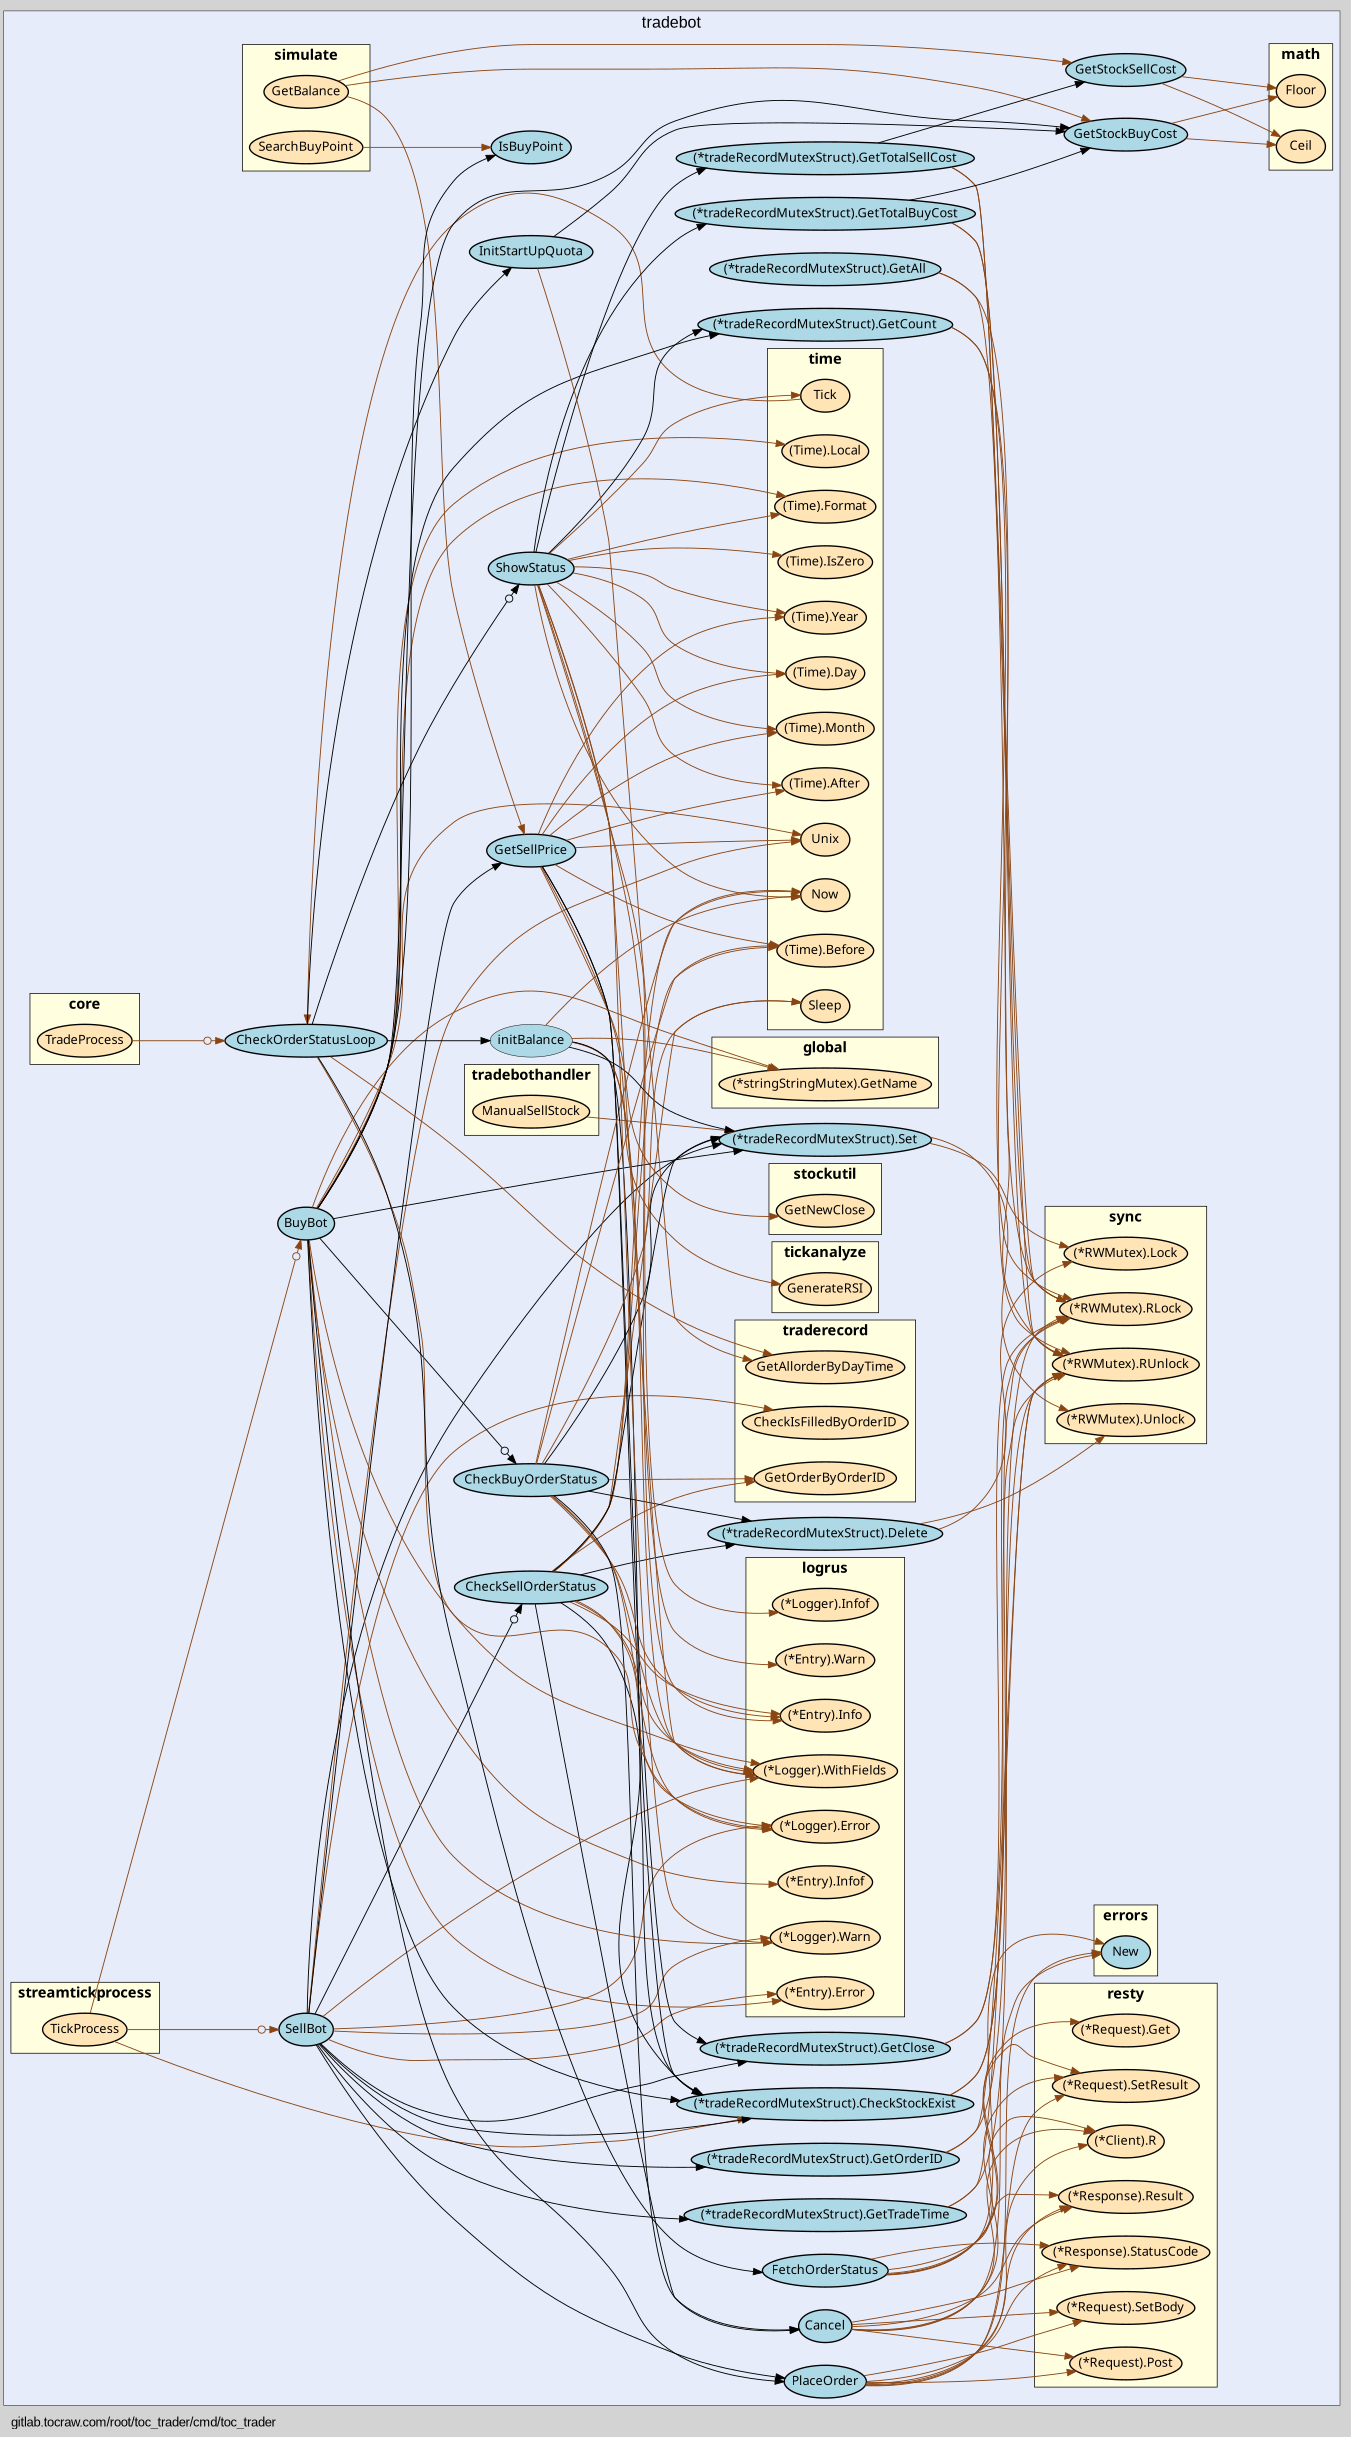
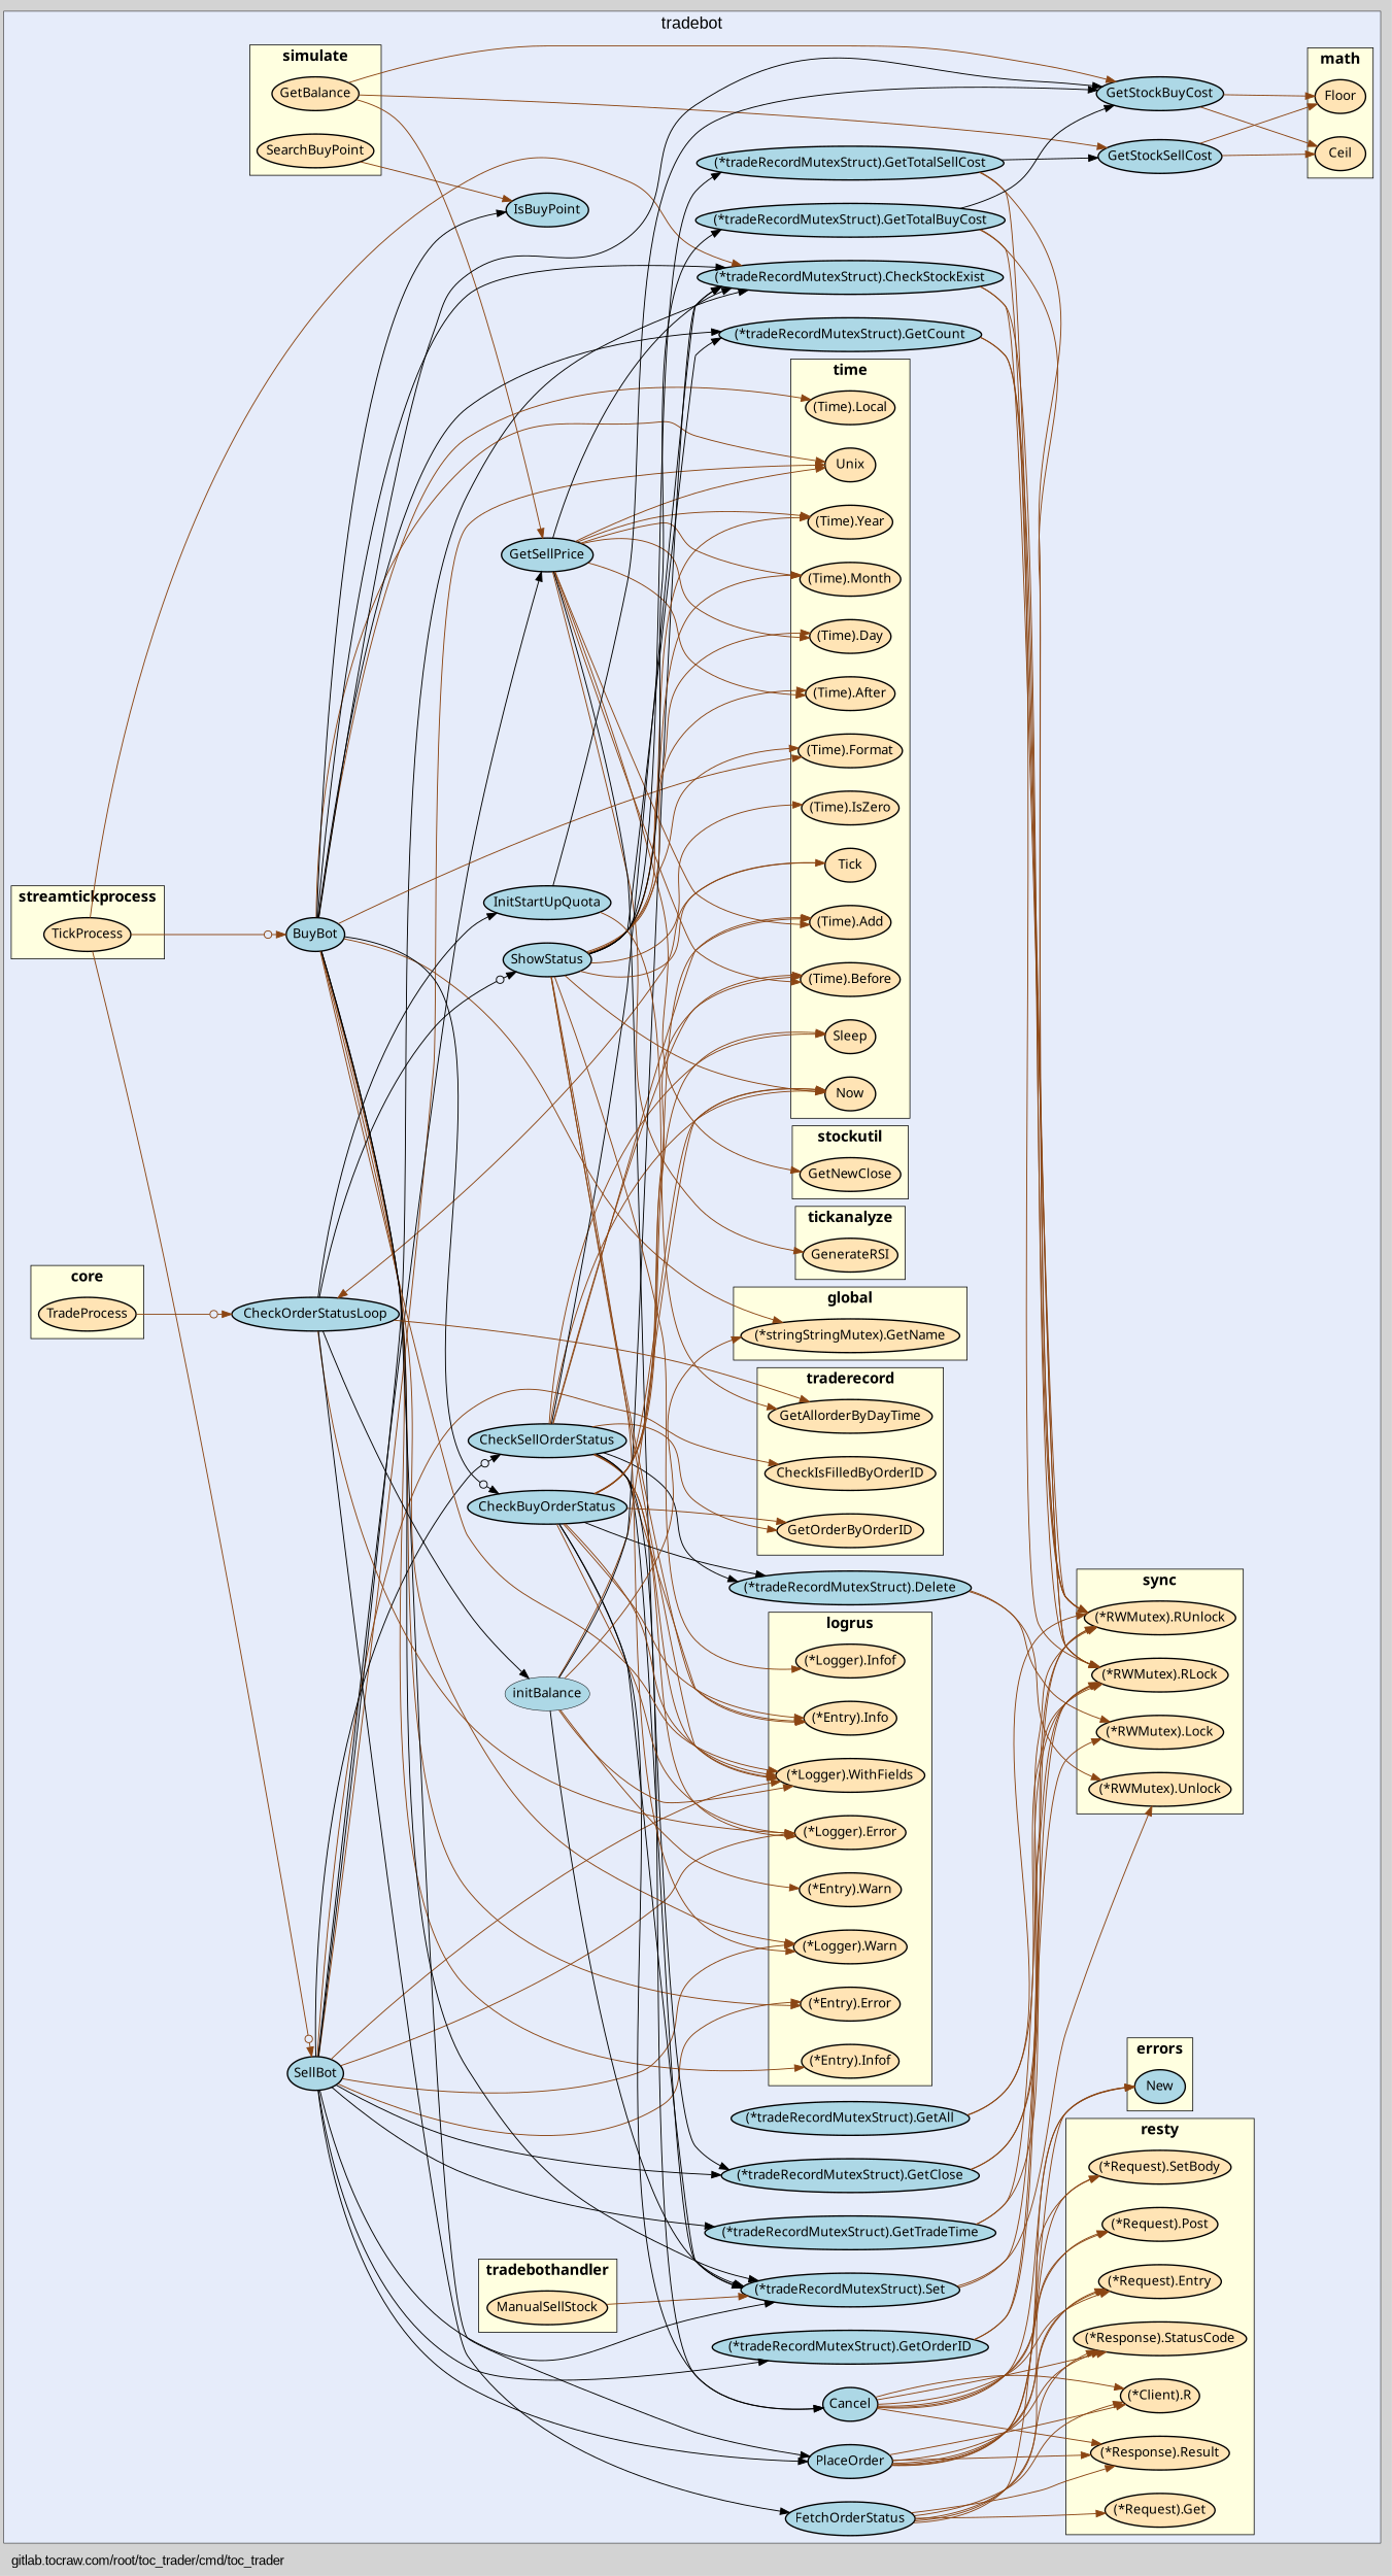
  digraph {
    bgcolor=lightgray
    fontname=Arial
    fontsize=14
    label="gitlab.tocraw.com/root/toc_trader/cmd/toc_trader"
    labeljust=l
    nodesep=0.35
    penwidth=0.5
    rankdir=LR
    style=solid
    node [fillcolor=moccasin fontname=Verdana margin="0.05,0.0" penwidth=1.5 shape=ellipse style=filled]
    edge [color=saddlebrown minlen=2]
    n1 [fillcolor=lightblue label=New]
    n2 [label="(*Client).R"]
    n3 [label="(*Request).SetBody"]
-   n4 [label="(*Request).SetResult"]
+   n4 [label="(*Request).Entry"]
    n5 [label="(*Request).Post"]
    n6 [label="(*Response).StatusCode"]
    n7 [label="(*Response).Result"]
    n8 [label="(*Request).Get"]
    n9 [label="(*Logger).Error"]
    n10 [label="(*Logger).WithFields"]
    n11 [label="(*Entry).Error"]
    n12 [label="(*Logger).Warn"]
    n13 [label="(*Entry).Info"]
    n14 [label="(*Entry).Infof"]
    n15 [label="(*Entry).Warn"]
    n16 [label="(*Logger).Infof"]
    n17 [label=TradeProcess]
    n18 [label="(*stringStringMutex).GetName"]
    n19 [label=ManualSellStock]
    n20 [label=CheckIsFilledByOrderID]
    n21 [label=GetOrderByOrderID]
    n22 [label=GetAllorderByDayTime]
    n23 [label=SearchBuyPoint]
    n24 [label=GetBalance]
    n25 [label=TickProcess]
    n26 [label=GenerateRSI]
    n27 [label=GetNewClose]
    n28 [label=Ceil]
    n29 [label=Floor]
    n30 [label="(*RWMutex).RLock"]
    n31 [label="(*RWMutex).RUnlock"]
    n32 [label="(*RWMutex).Lock"]
    n33 [label="(*RWMutex).Unlock"]
    n34 [label=Unix]
    n35 [label="(Time).Year"]
    n36 [label="(Time).Month"]
    n37 [label="(Time).Day"]
    n38 [label="(Time).Before"]
+   n39 [label="(Time).Add"]
    n40 [label="(Time).After"]
    n41 [label=Sleep]
    n42 [label=Now]
    n43 [label="(Time).Local"]
    n44 [label="(Time).Format"]
    n45 [label=Tick]
    n46 [label="(Time).IsZero"]
    n47 [fillcolor=lightblue label="(*tradeRecordMutexStruct).GetOrderID"]
    n48 [fillcolor=lightblue label=SellBot]
    n49 [fillcolor=lightblue label="(*tradeRecordMutexStruct).GetClose"]
    n50 [fillcolor=lightblue label="(*tradeRecordMutexStruct).GetTradeTime"]
    n51 [fillcolor=lightblue label=GetSellPrice]
    n52 [fillcolor=lightblue label="(*tradeRecordMutexStruct).CheckStockExist"]
    n53 [fillcolor=lightblue label=PlaceOrder]
    n54 [fillcolor=lightblue label="(*tradeRecordMutexStruct).Set"]
    n55 [fillcolor=lightblue label=CheckSellOrderStatus]
    n56 [fillcolor=lightblue label="(*tradeRecordMutexStruct).Delete"]
    n57 [fillcolor=lightblue label=Cancel]
    n58 [fillcolor=lightblue label=BuyBot]
    n59 [fillcolor=lightblue label=IsBuyPoint]
    n60 [fillcolor=lightblue label=GetStockBuyCost]
    n61 [fillcolor=lightblue label="(*tradeRecordMutexStruct).GetCount"]
    n62 [fillcolor=lightblue label=CheckBuyOrderStatus]
    n63 [fillcolor=lightblue label="(*tradeRecordMutexStruct).GetTotalSellCost"]
    n64 [fillcolor=lightblue label=GetStockSellCost]
    n65 [fillcolor=lightblue label=FetchOrderStatus]
    n66 [fillcolor=lightblue label=initBalance penwidth=0.5]
    n67 [fillcolor=lightblue label="(*tradeRecordMutexStruct).GetTotalBuyCost"]
    n68 [fillcolor=lightblue label=ShowStatus]
    n69 [fillcolor=lightblue label=CheckOrderStatusLoop]
    n70 [fillcolor=lightblue label=InitStartUpQuota]
    n71 [fillcolor=lightblue label="(*tradeRecordMutexStruct).GetAll"]
    subgraph cluster_1 {
      bgcolor="#e6ecfa"
      fontsize=18
      label=tradebot
      labeljust=c
      labelloc=t
      n47
      n48
      n49
      n50
      n51
      n52
      n53
      n54
      n55
      n56
      n57
      n58
      n59
      n60
      n61
      n62
      n63
      n64
      n65
      n66
      n67
      n68
      n69
      n70
      n71
      subgraph cluster_2 {
        bgcolor="#e6ecfa"
        fillcolor=lightyellow
        fontname="Tahoma bold"
        fontsize=16
        label=errors
        labeljust=c
        labelloc=t
        penwidth=0.8
        rank=sink
        style=filled
        n1
      }
      subgraph cluster_3 {
        bgcolor="#e6ecfa"
        fillcolor=lightyellow
        fontname="Tahoma bold"
        fontsize=16
        label=resty
        labeljust=c
        labelloc=t
        penwidth=0.8
        rank=sink
        style=filled
        n2
        n3
        n4
        n5
        n6
        n7
        n8
      }
      subgraph cluster_4 {
        bgcolor="#e6ecfa"
        fillcolor=lightyellow
        fontname="Tahoma bold"
        fontsize=16
        label=logrus
        labeljust=c
        labelloc=t
        penwidth=0.8
        rank=sink
        style=filled
        n9
        n10
        n11
        n12
        n13
        n14
        n15
        n16
      }
      subgraph cluster_5 {
        bgcolor="#e6ecfa"
        fillcolor=lightyellow
        fontname="Tahoma bold"
        fontsize=16
        label=core
        labeljust=c
        labelloc=t
        penwidth=0.8
        rank=sink
        style=filled
        n17
      }
      subgraph cluster_6 {
        bgcolor="#e6ecfa"
        fillcolor=lightyellow
        fontname="Tahoma bold"
        fontsize=16
        label=global
        labeljust=c
        labelloc=t
        penwidth=0.8
        rank=sink
        style=filled
        n18
      }
      subgraph cluster_7 {
        bgcolor="#e6ecfa"
        fillcolor=lightyellow
        fontname="Tahoma bold"
        fontsize=16
        label=tradebothandler
        labeljust=c
        labelloc=t
        penwidth=0.8
        rank=sink
        style=filled
        n19
      }
      subgraph cluster_8 {
        bgcolor="#e6ecfa"
        fillcolor=lightyellow
        fontname="Tahoma bold"
        fontsize=16
        label=traderecord
        labeljust=c
        labelloc=t
        penwidth=0.8
        rank=sink
        style=filled
        n20
        n21
        n22
      }
      subgraph cluster_9 {
        bgcolor="#e6ecfa"
        fillcolor=lightyellow
        fontname="Tahoma bold"
        fontsize=16
        label=simulate
        labeljust=c
        labelloc=t
        penwidth=0.8
        rank=sink
        style=filled
        n23
        n24
      }
      subgraph cluster_10 {
        bgcolor="#e6ecfa"
        fillcolor=lightyellow
        fontname="Tahoma bold"
        fontsize=16
        label=streamtickprocess
        labeljust=c
        labelloc=t
        penwidth=0.8
        rank=sink
        style=filled
        n25
      }
      subgraph cluster_11 {
        bgcolor="#e6ecfa"
        fillcolor=lightyellow
        fontname="Tahoma bold"
        fontsize=16
        label=tickanalyze
        labeljust=c
        labelloc=t
        penwidth=0.8
        rank=sink
        style=filled
        n26
      }
      subgraph cluster_12 {
        bgcolor="#e6ecfa"
        fillcolor=lightyellow
        fontname="Tahoma bold"
        fontsize=16
        label=stockutil
        labeljust=c
        labelloc=t
        penwidth=0.8
        rank=sink
        style=filled
        n27
      }
      subgraph cluster_13 {
        bgcolor="#e6ecfa"
        fillcolor=lightyellow
        fontname="Tahoma bold"
        fontsize=16
        label=math
        labeljust=c
        labelloc=t
        penwidth=0.8
        rank=sink
        style=filled
        n28
        n29
      }
      subgraph cluster_14 {
        bgcolor="#e6ecfa"
        fillcolor=lightyellow
        fontname="Tahoma bold"
        fontsize=16
        label=sync
        labeljust=c
        labelloc=t
        penwidth=0.8
        rank=sink
        style=filled
        n30
        n31
        n32
        n33
      }
      subgraph cluster_15 {
        bgcolor="#e6ecfa"
        fillcolor=lightyellow
        fontname="Tahoma bold"
        fontsize=16
        label=time
        labeljust=c
        labelloc=t
        penwidth=0.8
        rank=sink
        style=filled
        n34
        n35
        n36
        n37
        n38
+       n39
        n40
        n41
        n42
        n43
        n44
        n45
        n46
      }
    }
    n17 -> n69 [arrowhead=normalnoneodot]
    n19 -> n54
    n23 -> n59
    n24 -> n51
    n24 -> n60
    n24 -> n64
    n25 -> n48 [arrowhead=normalnoneodot]
    n25 -> n52
    n25 -> n58 [arrowhead=normalnoneodot]
    n45 -> n69
    n47 -> n30
    n47 -> n31
    n48 -> n9
    n48 -> n10
    n48 -> n11
    n48 -> n12
    n48 -> n20
    n48 -> n34
    n48 -> n47 [color=""]
    n48 -> n49 [color=""]
    n48 -> n50 [color=""]
    n48 -> n51 [color=""]
    n48 -> n52 [color=""]
    n48 -> n53 [color=""]
    n48 -> n54 [color=""]
    n48 -> n55 [arrowhead=normalnoneodot color=""]
    n49 -> n30
    n49 -> n31
    n50 -> n30
    n50 -> n31
    n51 -> n26
    n51 -> n27
    n51 -> n34
    n51 -> n35
    n51 -> n36
    n51 -> n37
    n51 -> n38
+   n51 -> n39
    n51 -> n40
    n51 -> n49 [color=""]
    n51 -> n52 [color=""]
    n52 -> n30
    n52 -> n31
    n53 -> n1
    n53 -> n2
    n53 -> n3
    n53 -> n4
    n53 -> n5
    n53 -> n6
    n53 -> n7
    n54 -> n32
    n54 -> n33
    n55 -> n9
    n55 -> n10
    n55 -> n13
    n55 -> n21
    n55 -> n38
+   n55 -> n39
    n55 -> n41
    n55 -> n42
    n55 -> n52 [color=""]
    n55 -> n54 [color=""]
    n55 -> n56 [color=""]
    n55 -> n57 [color=""]
    n56 -> n32
    n56 -> n33
    n57 -> n1
    n57 -> n2
    n57 -> n3
    n57 -> n4
    n57 -> n5
    n57 -> n6
    n57 -> n7
    n58 -> n10
    n58 -> n11
    n58 -> n12
    n58 -> n14
    n58 -> n18
    n58 -> n34
    n58 -> n43
    n58 -> n44
    n58 -> n52 [color=""]
    n58 -> n53 [color=""]
    n58 -> n54 [color=""]
    n58 -> n59 [color=""]
    n58 -> n60 [color=""]
    n58 -> n61 [color=""]
    n58 -> n62 [arrowhead=normalnoneodot color=""]
    n60 -> n28
    n60 -> n29
    n61 -> n30
    n61 -> n31
    n62 -> n9
    n62 -> n10
    n62 -> n13
    n62 -> n21
    n62 -> n38
+   n62 -> n39
    n62 -> n41
    n62 -> n42
    n62 -> n54 [color=""]
    n62 -> n56 [color=""]
    n62 -> n57 [color=""]
    n63 -> n30
    n63 -> n31
    n63 -> n64 [color=""]
    n64 -> n28
    n64 -> n29
    n65 -> n1
    n65 -> n2
    n65 -> n4
    n65 -> n6
    n65 -> n7
    n65 -> n8
    n66 -> n10
    n66 -> n15
    n66 -> n18
    n66 -> n42
    n66 -> n52 [color=""]
    n66 -> n54 [color=""]
    n67 -> n30
    n67 -> n31
    n67 -> n60 [color=""]
    n68 -> n10
    n68 -> n12
    n68 -> n13
    n68 -> n16
    n68 -> n35
    n68 -> n36
    n68 -> n37
    n68 -> n40
    n68 -> n42
    n68 -> n44
    n68 -> n45
    n68 -> n46
    n68 -> n61 [color=""]
    n68 -> n63 [color=""]
    n68 -> n67 [color=""]
    n69 -> n9
    n69 -> n22
    n69 -> n65 [color=""]
    n69 -> n66 [color=""]
    n69 -> n68 [arrowhead=normalnoneodot color=""]
    n69 -> n70 [color=""]
    n70 -> n22
    n70 -> n60 [color=""]
    n71 -> n30
    n71 -> n31
  }
